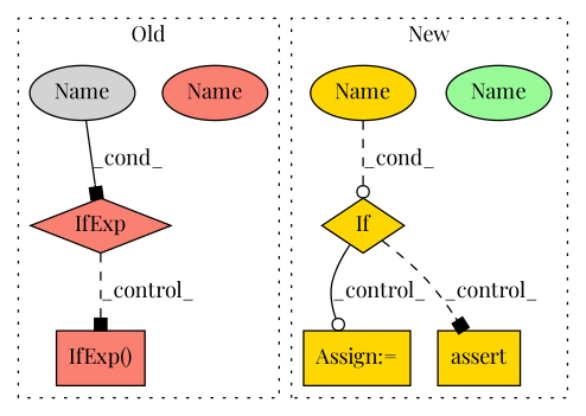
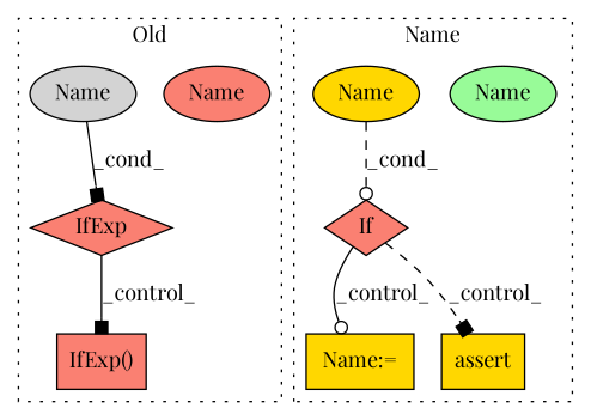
  digraph {
    fontname="Playfair Display"
    node [a=87 fillcolor=gold fontname="Playfair Display" l=7 s=2858 shape=ellipse style=filled]
    edge [arrowhead=box fontname="Playfair Display" style=dashed]
    n1 [a=75 fillcolor=salmon l=13 label="IfExp()" s=2871 shape=box]
    n2 [a=51 fillcolor=salmon l="4,6" label=IfExp s="2854,2865" shape=diamond]
    n3 [fillcolor=salmon label=Name]
    n4 [fillcolor=lightgrey label=Name]
-   n5 [a=96 l="3,79" label=If s="2832,2842" shape=diamond]
-   n6 [a=68 l=3 label="Assign:=" s=3276 shape=box]
+   n5 [a=96 fillcolor=salmon l="3,79" label=If s="2832,2842" shape=diamond]
+   n6 [a=68 l=3 label="Name:=" s=3276 shape=box]
    n7 [fillcolor=palegreen label=Name s=2835]
    n8 [a=65 label=assert s=2921 shape=box]
    n9 [label=Name s=2835]
    subgraph cluster_1 {
      label=Old
      style=dotted
      n1
      n2
      n3
      n4
    }
    subgraph cluster_2 {
-     label=New
+     label=Name
      style=dotted
      n5
      n6
      n7
      n8
      n9
    }
-   n2 -> n1 [label=_control_]
+   n2 -> n1 [label=_control_ style=solid]
    n4 -> n2 [label=_cond_ style=solid]
    n5 -> n6 [arrowhead=odot label=_control_ style=solid]
    n5 -> n8 [label=_control_]
    n9 -> n5 [arrowhead=odot label=_cond_]
  }
